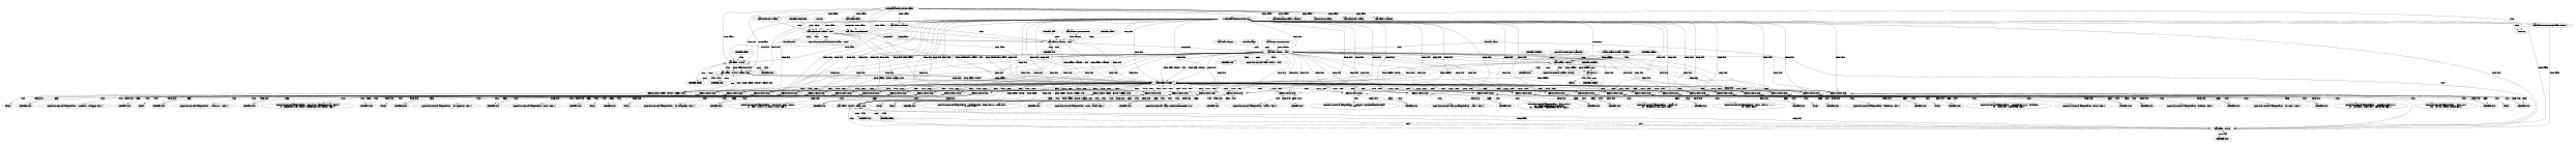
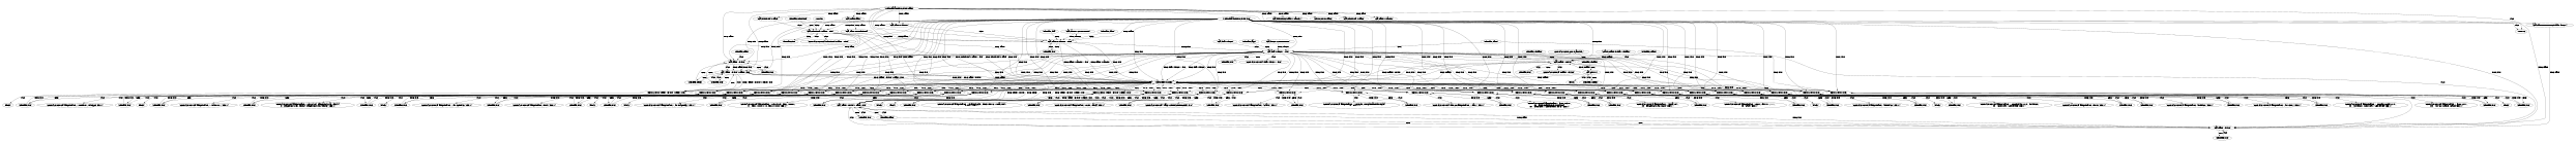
  digraph {
    n1 [label="(Call,xnh_sizeof + offset > size)"]
    n2 [label="(Call,offset >= size)"]
    n3 [label="(Call,offset + namesz > size)"]
    n4 [label="(Identifier,size)"]
    n5 [label="(MethodReturn,RET)"]
    n6 [label="(ControlStructure,if (xnh_sizeof + offset > size))"]
    n7 [label="(Call,(offset >= size) ? offset : size)"]
    n8 [label="(Identifier,size)"]
    n9 [label="(Call,doff + descsz > size)"]
    n10 [label="(Identifier,size)"]
    n11 [label="(Return,return size;)"]
    n12 [label="(Return,return size;)"]
    n13 [label="(Return,return size;)"]
    n14 [label="(Return,return size;)"]
    n15 [label="(Return,return size;)"]
    n16 [label="(Return,return size;)"]
    n17 [label="(Return,return size;)"]
    n18 [label="(Return,return size;)"]
    n19 [label="(Return,return size;)"]
    n20 [label="(Return,return size;)"]
    n21 [label="(Return,return size;)"]
    n22 [label="(Return,return size;)"]
    n23 [label="(Return,return size;)"]
    n24 [label="(Return,return size;)"]
    n25 [label="(Return,return size;)"]
    n26 [label="(Return,return size;)"]
    n27 [label="(Return,return size;)"]
    n28 [label="(Return,return size;)"]
    n29 [label="(Return,return size;)"]
    n30 [label="(Return,return size;)"]
    n31 [label="(Return,return size;)"]
    n32 [label="(Return,return size;)"]
    n33 [label="(Return,return size;)"]
    n34 [label="(Return,return size;)"]
    n35 [label="(Return,return size;)"]
    n36 [label="(Return,return size;)"]
    n37 [label="(Return,return size;)"]
    n38 [label="(Return,return size;)"]
    n39 [label="(Return,return size;)"]
    n40 [label="(Return,return size;)"]
    n41 [label="(Return,return size;)"]
    n42 [label="(Return,return (offset >= size) ? offset : size;)"]
    n43 [label="(Return,return (offset >= size) ? offset : size;)"]
    n44 [label="(MethodParameterIn,size_t offset)"]
    n45 [label="(Call,offset >= size)"]
    n46 [label="(Call,(offset >= size) ? offset : size)"]
    n47 [label="(Call,offset = ELF_ALIGN(doff + descsz))"]
    n48 [label="(Call,noff = offset)"]
    n49 [label="(Call,ELF_ALIGN(offset + namesz))"]
    n50 [label="(Return,return offset;)"]
    n51 [label="(Call,xnh_sizeof + offset)"]
    n52 [label="(Call,offset + namesz)"]
    n53 [label="(Call,xnh_sizeof + offset)"]
    n54 [label="(Call,offset + namesz)"]
    1000116
    n56 [label="(Identifier,size)"]
    n57 [label="(Identifier,offset)"]
    n58 [label="(Identifier,size)"]
    n59 [label="(Identifier,size)"]
    n60 [label="(Identifier,offset)"]
    n61 [label="(Call,offset += xnh_sizeof)"]
    n62 [label="(MethodParameterIn,size_t size)"]
    n63 [label="(Call,noffset >= size)"]
    n64 [label="(Identifier,size)"]
    n65 [label="(ControlStructure,if (doff + descsz > size))"]
    n66 [label="(Identifier,size)"]
    n67 [label="(ControlStructure,if (file_printf(ms, \", for GNU/\") == -1))"]
    n68 [label="(ControlStructure,if (file_printf(ms, \"Linux\") == -1))"]
    n69 [label="(Identifier,size)"]
    n70 [label="(Identifier,size)"]
    n71 [label="(ControlStructure,if (file_printf(ms, \"Hurd\") == -1))"]
    n72 [label="(Identifier,size)"]
    n73 [label="(ControlStructure,if (file_printf(ms, \"Solaris\") == -1))"]
    n74 [label="(Identifier,size)"]
    n75 [label="(ControlStructure,if (file_printf(ms, \"kFreeBSD\") == -1))"]
    n76 [label="(Identifier,size)"]
    n77 [label="(ControlStructure,if (file_printf(ms, \"kNetBSD\") == -1))"]
    n78 [label="(ControlStructure,if (file_printf(ms, \"<unknown>\") == -1))"]
    n79 [label="(Identifier,size)"]
    n80 [label="(ControlStructure,if (file_printf(ms, \" %d.%d.%d\", elf_getu32(swap, desc[1]),\n \t\t    elf_getu32(swap, desc[2]), elf_getu32(swap, desc[3])) == -1))"]
    n81 [label="(Identifier,size)"]
    n82 [label="(Identifier,size)"]
    n83 [label="(Block,)"]
    n84 [label="(Identifier,size)"]
    n85 [label="(ControlStructure,if (file_printf(ms, \", BuildID[%s]=\", descsz == 16 ? \"md5/uuid\" :\n\t\t\"sha1\") == -1))"]
    n86 [label="(ControlStructure,if (file_printf(ms, \"%02x\", desc[i]) == -1))"]
    n87 [label="(Identifier,size)"]
    n88 [label="(Identifier,size)"]
    n89 [label="(ControlStructure,if (desc && file_printf(ms, \", PaX: \") == -1))"]
    n90 [label="(Identifier,size)"]
    n91 [label="(ControlStructure,if (file_printf(ms, \"%s%s\", did++ ? \",\" : \"\",\n \t\t\t    pax[i]) == -1))"]
    n92 [label="(Block,)"]
    n93 [label="(Identifier,size)"]
    n94 [label="(ControlStructure,if (file_printf(ms, \", compiled for: %.*s\", (int)descsz,\n\t\t\t    (const char *)&nbuf[doff]) == -1))"]
    n95 [label="(Identifier,size)"]
    n96 [label="(ControlStructure,if (file_printf(ms, \", compiler model: %.*s\",\n\t\t\t    (int)descsz, (const char *)&nbuf[doff]) == -1))"]
    n97 [label="(Identifier,size)"]
    n98 [label="(ControlStructure,if (file_printf(ms, \", note=%u\", xnh_type) == -1))"]
    n99 [label="(Identifier,size)"]
    n100 [label="(Block,)"]
    n101 [label="(Identifier,size)"]
    n102 [label="(Identifier,size)"]
    n103 [label="(Block,)"]
    n104 [label="(ControlStructure,if (file_printf(ms, \", for OpenBSD\") == -1))"]
    n105 [label="(Identifier,size)"]
    n106 [label="(Block,)"]
    n107 [label="(Identifier,size)"]
    n108 [label="(Identifier,size)"]
    n109 [label="(ControlStructure,if (file_printf(ms, \", for DragonFly\") == -1))"]
    n110 [label="(Identifier,size)"]
    n111 [label="(ControlStructure,if (file_printf(ms, \" %d.%d.%d\", desc / 100000,\n\t\t    desc / 10000 % 10, desc % 10000) == -1))"]
    n112 [label="(Block,)"]
    n113 [label="(Identifier,size)"]
    n114 [label="(Identifier,size)"]
    n115 [label="(ControlStructure,if ((*flags & FLAGS_DID_CORE) != 0))"]
    n116 [label="(Identifier,size)"]
    n117 [label="(ControlStructure,if (file_printf(ms, \", %s-style\", os_style_names[os_style])\n \t\t    == -1))"]
    n118 [label="(Identifier,size)"]
    n119 [label="(ControlStructure,if (file_printf(ms, \", from '%.31s'\",\n \t\t\t    file_printable(sbuf, sizeof(sbuf),\n \t\t\t    (const char *)&nbuf[doff + 0x7c])) == -1))"]
    n120 [label="(Identifier,size)"]
    n121 [label="(ControlStructure,if (file_printf(ms, \" (signal %u)\",\n \t\t\t    elf_getu32(swap, signo)) == -1))"]
    n122 [label="(Block,)"]
    n123 [label="(Identifier,size)"]
    n124 [label="(Call,getu++)"]
    n125 [label="(Identifier,size)"]
    n126 [label="(ControlStructure,if (noffset >= size))"]
    n127 [label="(Identifier,size)"]
    n128 [label="(ControlStructure,if (file_printf(ms, \", from '%.*s'\",\n \t\t\t\t    (int)(cp - cname), cname) == -1))"]
    n129 [label="(Identifier,size)"]
    n130 [label="(Block,)"]
    n131 [label="(Block,)"]
    n132 [label="(Block,)"]
    n133 [label="(Block,)"]
    n134 [label="(Identifier,noffset)"]
    n135 [label="(Identifier,doff)"]
    n136 [label="(Call,namesz & 0x80000000)"]
    n137 [label="(Identifier,flags)"]
    n138 [label="(Identifier,xnh_sizeof)"]
    n139 [label="(Call,descsz & 0x80000000)"]
    n140 [label="(Call,doff + descsz)"]
    n141 [label="(Solaris,noffset = doff + reloffset)"]
    n142 [label="(Identifier,offset)"]
    n143 [label="(Identifier,reloffset)"]
    n144 [label="(Identifier,offset)"]
    n145 [label="(Identifier,offset)"]
    n146 [label="(Identifier,noffset)"]
    n147 [label="(Identifier,reloffset)"]
    n148 [label="(ControlStructure,goto tryanother;)"]
    1000150
    n1 -> n2 [label="DDG: size"]
    n1 -> n3 [label="DDG: size"]
    n1 -> n4 [label="CFG: "]
    n1 -> n5 [label="DDG: xnh_sizeof + offset > size"]
    n1 -> n5 [label="DDG: xnh_sizeof + offset"]
    n1 -> n5 [label="DDG: size"]
    n1 -> n6 [label="AST: "]
    n2 -> n7 [label="AST: "]
    n2 -> n7 [label="DDG: offset"]
    n2 -> n7 [label="DDG: size"]
    n2 -> n8 [label="CFG: "]
    n3 -> n5 [label="DDG: size"]
    n3 -> n5 [label="DDG: offset + namesz > size"]
    n3 -> n5 [label="DDG: offset + namesz"]
    n3 -> n9 [label="DDG: size"]
    n3 -> n10 [label="CFG: "]
    n4 -> n1 [label="AST: "]
    n5 -> n11 [label="CFG: "]
    n5 -> n12 [label="CFG: "]
    n5 -> n13 [label="CFG: "]
    n5 -> n14 [label="CFG: "]
    n5 -> n15 [label="CFG: "]
    n5 -> n16 [label="CFG: "]
    n5 -> n17 [label="CFG: "]
    n5 -> n18 [label="CFG: "]
    n5 -> n19 [label="CFG: "]
    n5 -> n20 [label="CFG: "]
    n5 -> n21 [label="CFG: "]
    n5 -> n22 [label="CFG: "]
    n5 -> n23 [label="CFG: "]
    n5 -> n24 [label="CFG: "]
    n5 -> n25 [label="CFG: "]
    n5 -> n26 [label="CFG: "]
    n5 -> n27 [label="CFG: "]
    n5 -> n28 [label="CFG: "]
    n5 -> n29 [label="CFG: "]
    n5 -> n30 [label="CFG: "]
    n5 -> n31 [label="CFG: "]
    n5 -> n32 [label="CFG: "]
    n5 -> n33 [label="CFG: "]
    n5 -> n34 [label="CFG: "]
    n5 -> n35 [label="CFG: "]
    n5 -> n36 [label="CFG: "]
    n5 -> n37 [label="CFG: "]
    n5 -> n38 [label="CFG: "]
    n5 -> n39 [label="CFG: "]
    n5 -> n40 [label="CFG: "]
    n5 -> n41 [label="CFG: "]
    n5 -> n42 [label="CFG: "]
    n5 -> n43 [label="CFG: "]
    n7 -> n5 [label="DDG: size"]
    n7 -> n5 [label="DDG: offset >= size"]
    n7 -> n5 [label="DDG: offset"]
    n7 -> n5 [label="DDG: (offset >= size) ? offset : size"]
    n7 -> n42 [label="AST: "]
    n7 -> n42 [label="DDG: (offset >= size) ? offset : size"]
    n7 -> n56 [label="CFG: "]
    n7 -> n57 [label="CFG: "]
    n8 -> n2 [label="AST: "]
    n9 -> n5 [label="DDG: doff + descsz"]
    n9 -> n5 [label="DDG: doff + descsz > size"]
    n9 -> n5 [label="DDG: size"]
    n9 -> n11 [label="DDG: size"]
    n9 -> n12 [label="DDG: size"]
    n9 -> n13 [label="DDG: size"]
    n9 -> n14 [label="DDG: size"]
    n9 -> n15 [label="DDG: size"]
    n9 -> n16 [label="DDG: size"]
    n9 -> n17 [label="DDG: size"]
    n9 -> n18 [label="DDG: size"]
    n9 -> n19 [label="DDG: size"]
    n9 -> n20 [label="DDG: size"]
    n9 -> n21 [label="DDG: size"]
    n9 -> n22 [label="DDG: size"]
    n9 -> n23 [label="DDG: size"]
    n9 -> n24 [label="DDG: size"]
    n9 -> n25 [label="DDG: size"]
    n9 -> n26 [label="DDG: size"]
    n9 -> n27 [label="DDG: size"]
    n9 -> n28 [label="DDG: size"]
    n9 -> n29 [label="DDG: size"]
    n9 -> n30 [label="DDG: size"]
    n9 -> n31 [label="DDG: size"]
    n9 -> n32 [label="DDG: size"]
    n9 -> n33 [label="DDG: size"]
    n9 -> n34 [label="DDG: size"]
    n9 -> n35 [label="DDG: size"]
    n9 -> n36 [label="DDG: size"]
    n9 -> n37 [label="DDG: size"]
    n9 -> n38 [label="DDG: size"]
    n9 -> n39 [label="DDG: size"]
    n9 -> n40 [label="DDG: size"]
    n9 -> n41 [label="DDG: size"]
    n9 -> n45 [label="DDG: size"]
    n9 -> n63 [label="DDG: size"]
    n9 -> n64 [label="CFG: "]
    n9 -> n65 [label="AST: "]
    n10 -> n3 [label="AST: "]
    n11 -> n5 [label="DDG: <RET>"]
    n11 -> n66 [label="CFG: "]
    n11 -> n67 [label="AST: "]
    n12 -> n5 [label="DDG: <RET>"]
    n12 -> n68 [label="AST: "]
    n12 -> n69 [label="CFG: "]
    n13 -> n5 [label="DDG: <RET>"]
    n13 -> n70 [label="CFG: "]
    n13 -> n71 [label="AST: "]
    n14 -> n5 [label="DDG: <RET>"]
    n14 -> n72 [label="CFG: "]
    n14 -> n73 [label="AST: "]
    n15 -> n5 [label="DDG: <RET>"]
    n15 -> n74 [label="CFG: "]
    n15 -> n75 [label="AST: "]
    n16 -> n5 [label="DDG: <RET>"]
    n16 -> n76 [label="CFG: "]
    n16 -> n77 [label="AST: "]
    n17 -> n5 [label="DDG: <RET>"]
    n17 -> n78 [label="AST: "]
    n17 -> n79 [label="CFG: "]
    n18 -> n5 [label="DDG: <RET>"]
    n18 -> n80 [label="AST: "]
    n18 -> n81 [label="CFG: "]
    n19 -> n5 [label="DDG: <RET>"]
    n19 -> n82 [label="CFG: "]
    n19 -> n83 [label="AST: "]
    n20 -> n5 [label="DDG: <RET>"]
    n20 -> n84 [label="CFG: "]
    n20 -> n85 [label="AST: "]
    n21 -> n5 [label="DDG: <RET>"]
    n21 -> n86 [label="AST: "]
    n21 -> n87 [label="CFG: "]
    n22 -> n5 [label="DDG: <RET>"]
    n22 -> n88 [label="CFG: "]
    n22 -> n89 [label="AST: "]
    n23 -> n5 [label="DDG: <RET>"]
    n23 -> n90 [label="CFG: "]
    n23 -> n91 [label="AST: "]
    n24 -> n5 [label="DDG: <RET>"]
    n24 -> n92 [label="AST: "]
    n24 -> n93 [label="CFG: "]
    n25 -> n5 [label="DDG: <RET>"]
    n25 -> n94 [label="AST: "]
    n25 -> n95 [label="CFG: "]
    n26 -> n5 [label="DDG: <RET>"]
    n26 -> n96 [label="AST: "]
    n26 -> n97 [label="CFG: "]
    n27 -> n5 [label="DDG: <RET>"]
    n27 -> n98 [label="AST: "]
    n27 -> n99 [label="CFG: "]
    n28 -> n5 [label="DDG: <RET>"]
    n28 -> n100 [label="AST: "]
    n28 -> n101 [label="CFG: "]
    n29 -> n5 [label="DDG: <RET>"]
    n29 -> n102 [label="CFG: "]
    n29 -> n103 [label="AST: "]
    n30 -> n5 [label="DDG: <RET>"]
    n30 -> n104 [label="AST: "]
    n30 -> n105 [label="CFG: "]
    n31 -> n5 [label="DDG: <RET>"]
    n31 -> n106 [label="AST: "]
    n31 -> n107 [label="CFG: "]
    n32 -> n5 [label="DDG: <RET>"]
    n32 -> n108 [label="CFG: "]
    n32 -> n109 [label="AST: "]
    n33 -> n5 [label="DDG: <RET>"]
    n33 -> n110 [label="CFG: "]
    n33 -> n111 [label="AST: "]
    n34 -> n5 [label="DDG: <RET>"]
    n34 -> n112 [label="AST: "]
    n34 -> n113 [label="CFG: "]
    n35 -> n5 [label="DDG: <RET>"]
    n35 -> n114 [label="CFG: "]
    n35 -> n115 [label="AST: "]
    n36 -> n5 [label="DDG: <RET>"]
    n36 -> n116 [label="CFG: "]
    n36 -> n117 [label="AST: "]
    n37 -> n5 [label="DDG: <RET>"]
    n37 -> n118 [label="CFG: "]
    n37 -> n119 [label="AST: "]
    n38 -> n5 [label="DDG: <RET>"]
    n38 -> n120 [label="CFG: "]
    n38 -> n121 [label="AST: "]
    n39 -> n5 [label="DDG: <RET>"]
    n39 -> n122 [label="AST: "]
    n39 -> n123 [label="CFG: "]
    n40 -> n5 [label="DDG: <RET>"]
    n40 -> n127 [label="CFG: "]
    n40 -> n128 [label="AST: "]
    n41 -> n5 [label="DDG: <RET>"]
    n41 -> n129 [label="CFG: "]
    n41 -> n130 [label="AST: "]
    n42 -> n5 [label="DDG: <RET>"]
    n42 -> n7 [label="CFG: "]
    n42 -> n131 [label="AST: "]
    n43 -> n5 [label="DDG: <RET>"]
    n43 -> n46 [label="CFG: "]
    n43 -> n132 [label="AST: "]
    n44 -> n2 [label="DDG: offset"]
    n44 -> n3 [label="DDG: offset"]
    n44 -> n5 [label="DDG: offset"]
    n44 -> n7 [label="DDG: offset"]
    n44 -> n45 [label="DDG: offset"]
    n44 -> n46 [label="DDG: offset"]
    n44 -> n47 [label="DDG: offset"]
    n44 -> n48 [label="DDG: offset"]
    n44 -> n49 [label="DDG: offset"]
    n44 -> n50 [label="DDG: offset"]
    n44 -> n51 [label="DDG: offset"]
    n44 -> n52 [label="DDG: offset"]
    n44 -> n53 [label="DDG: offset"]
    n44 -> n54 [label="DDG: offset"]
    n44 -> 1000116 [label="AST: "]
    n45 -> n46 [label="AST: "]
    n45 -> n46 [label="DDG: offset"]
    n45 -> n46 [label="DDG: size"]
    n45 -> n58 [label="CFG: "]
    n46 -> n5 [label="DDG: size"]
    n46 -> n5 [label="DDG: (offset >= size) ? offset : size"]
    n46 -> n5 [label="DDG: offset >= size"]
    n46 -> n5 [label="DDG: offset"]
    n46 -> n43 [label="AST: "]
    n46 -> n43 [label="DDG: (offset >= size) ? offset : size"]
    n46 -> n59 [label="CFG: "]
    n46 -> n60 [label="CFG: "]
    n47 -> n45 [label="DDG: offset"]
    n48 -> n1 [label="DDG: offset"]
    n48 -> n61 [label="DDG: offset"]
    n51 -> n1 [label="AST: "]
    n52 -> n3 [label="AST: "]
    n56 -> n2 [label="CFG: "]
    n56 -> n7 [label="AST: "]
    n57 -> n2 [label="CFG: "]
    n57 -> n7 [label="AST: "]
    n58 -> n45 [label="AST: "]
    n59 -> n45 [label="CFG: "]
    n59 -> n46 [label="AST: "]
    n60 -> n45 [label="CFG: "]
    n60 -> n46 [label="AST: "]
    n61 -> n2 [label="DDG: offset"]
    n61 -> n3 [label="DDG: offset"]
    n62 -> n1 [label="DDG: size"]
    n62 -> n2 [label="DDG: size"]
-   n62 -> n3 [label="DDG: size"]
+   n62 -> n3 [label="DDG: noffset"]
    n62 -> n5 [label="DDG: size"]
    n62 -> n7 [label="DDG: size"]
    n62 -> n9 [label="DDG: size"]
    n62 -> n11 [label="DDG: size"]
    n62 -> n12 [label="DDG: size"]
    n62 -> n13 [label="DDG: size"]
    n62 -> n14 [label="DDG: size"]
    n62 -> n15 [label="DDG: size"]
    n62 -> n16 [label="DDG: size"]
    n62 -> n17 [label="DDG: size"]
    n62 -> n18 [label="DDG: size"]
    n62 -> n19 [label="DDG: size"]
    n62 -> n20 [label="DDG: size"]
    n62 -> n21 [label="DDG: size"]
    n62 -> n22 [label="DDG: size"]
    n62 -> n23 [label="DDG: size"]
    n62 -> n24 [label="DDG: size"]
    n62 -> n25 [label="DDG: size"]
    n62 -> n26 [label="DDG: size"]
    n62 -> n27 [label="DDG: size"]
    n62 -> n28 [label="DDG: size"]
    n62 -> n29 [label="DDG: size"]
    n62 -> n30 [label="DDG: size"]
    n62 -> n31 [label="DDG: size"]
    n62 -> n32 [label="DDG: size"]
    n62 -> n33 [label="DDG: size"]
    n62 -> n34 [label="DDG: size"]
    n62 -> n35 [label="DDG: size"]
    n62 -> n36 [label="DDG: size"]
    n62 -> n37 [label="DDG: size"]
    n62 -> n38 [label="DDG: size"]
    n62 -> n39 [label="DDG: size"]
    n62 -> n40 [label="DDG: size"]
    n62 -> n41 [label="DDG: size"]
    n62 -> n45 [label="DDG: size"]
    n62 -> n46 [label="DDG: size"]
    n62 -> 1000116 [label="AST: "]
    n62 -> n63 [label="DDG: size"]
    n63 -> n5 [label="DDG: size"]
    n63 -> n5 [label="DDG: noffset"]
    n63 -> n5 [label="DDG: noffset >= size"]
    n63 -> n40 [label="DDG: size"]
    n63 -> n41 [label="DDG: size"]
-   n63 -> n124 [label="DDG: noffset"]
    n63 -> n125 [label="CFG: "]
    n63 -> n126 [label="AST: "]
    n64 -> n9 [label="AST: "]
    n66 -> n11 [label="AST: "]
    n66 -> n11 [label="DDG: size"]
    n69 -> n12 [label="AST: "]
    n69 -> n12 [label="DDG: size"]
    n70 -> n13 [label="AST: "]
    n70 -> n13 [label="DDG: size"]
    n72 -> n14 [label="AST: "]
    n72 -> n14 [label="DDG: size"]
    n74 -> n15 [label="AST: "]
    n74 -> n15 [label="DDG: size"]
    n76 -> n16 [label="AST: "]
    n76 -> n16 [label="DDG: size"]
    n79 -> n17 [label="AST: "]
    n79 -> n17 [label="DDG: size"]
    n81 -> n18 [label="AST: "]
    n81 -> n18 [label="DDG: size"]
    n82 -> n19 [label="AST: "]
    n82 -> n19 [label="DDG: size"]
    n84 -> n20 [label="AST: "]
    n84 -> n20 [label="DDG: size"]
    n87 -> n21 [label="AST: "]
    n87 -> n21 [label="DDG: size"]
    n88 -> n22 [label="AST: "]
    n88 -> n22 [label="DDG: size"]
    n90 -> n23 [label="AST: "]
    n90 -> n23 [label="DDG: size"]
    n93 -> n24 [label="AST: "]
    n93 -> n24 [label="DDG: size"]
    n95 -> n25 [label="AST: "]
    n95 -> n25 [label="DDG: size"]
    n97 -> n26 [label="AST: "]
    n97 -> n26 [label="DDG: size"]
    n99 -> n27 [label="AST: "]
    n99 -> n27 [label="DDG: size"]
    n101 -> n28 [label="AST: "]
    n101 -> n28 [label="DDG: size"]
    n102 -> n29 [label="AST: "]
    n102 -> n29 [label="DDG: size"]
    n105 -> n30 [label="AST: "]
    n105 -> n30 [label="DDG: size"]
    n107 -> n31 [label="AST: "]
    n107 -> n31 [label="DDG: size"]
    n108 -> n32 [label="AST: "]
    n108 -> n32 [label="DDG: size"]
    n110 -> n33 [label="AST: "]
    n110 -> n33 [label="DDG: size"]
    n113 -> n34 [label="AST: "]
    n113 -> n34 [label="DDG: size"]
    n114 -> n35 [label="AST: "]
    n114 -> n35 [label="DDG: size"]
    n116 -> n36 [label="AST: "]
    n116 -> n36 [label="DDG: size"]
    n118 -> n37 [label="AST: "]
    n118 -> n37 [label="DDG: size"]
    n120 -> n38 [label="AST: "]
    n120 -> n38 [label="DDG: size"]
    n123 -> n39 [label="AST: "]
    n123 -> n39 [label="DDG: size"]
    n124 -> n5 [label="DDG: noffset"]
    n124 -> n63 [label="DDG: noffset"]
    n124 -> n133 [label="AST: "]
    n124 -> n134 [label="CFG: "]
    n125 -> n63 [label="AST: "]
    n127 -> n40 [label="AST: "]
    n127 -> n40 [label="DDG: size"]
    n129 -> n41 [label="AST: "]
    n129 -> n41 [label="DDG: size"]
    n134 -> n124 [label="AST: "]
    n135 -> n3 [label="CFG: "]
    n136 -> n3 [label="DDG: namesz"]
    n137 -> n9 [label="CFG: "]
    n138 -> n1 [label="CFG: "]
    n139 -> n9 [label="DDG: descsz"]
    n140 -> n9 [label="AST: "]
    n141 -> n63 [label="DDG: noffset"]
    n142 -> n2 [label="AST: "]
    n143 -> n124 [label="CFG: "]
    n144 -> n3 [label="CFG: "]
    n145 -> n9 [label="CFG: "]
    n145 -> n45 [label="AST: "]
    n146 -> n63 [label="AST: "]
    n147 -> n63 [label="CFG: "]
    n148 -> n63 [label="CFG: "]
    1000150 -> n1 [label="CFG: "]
  }
